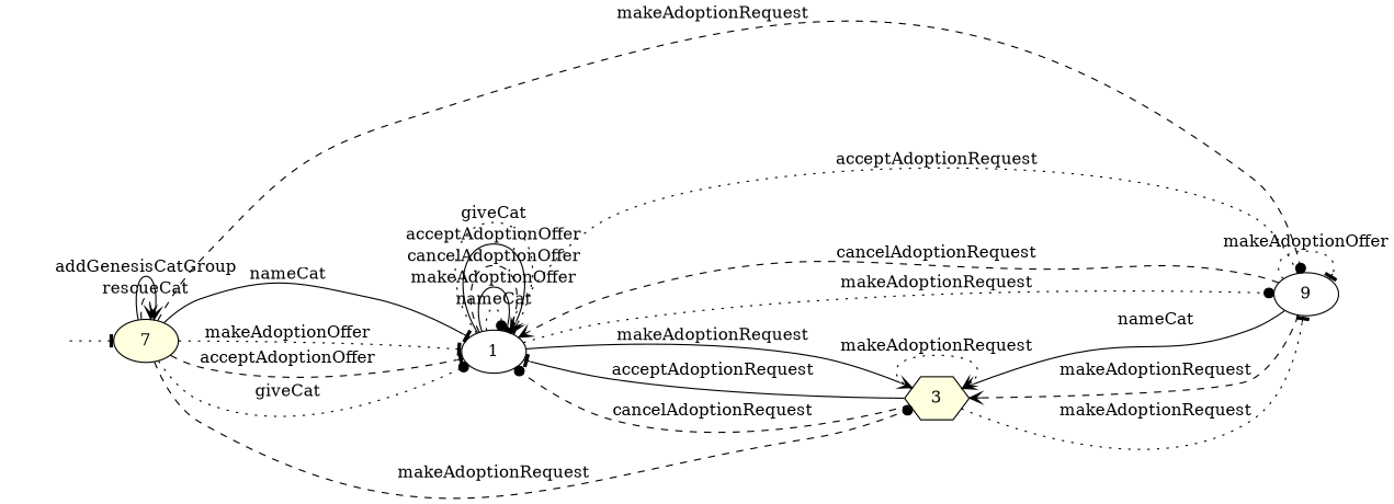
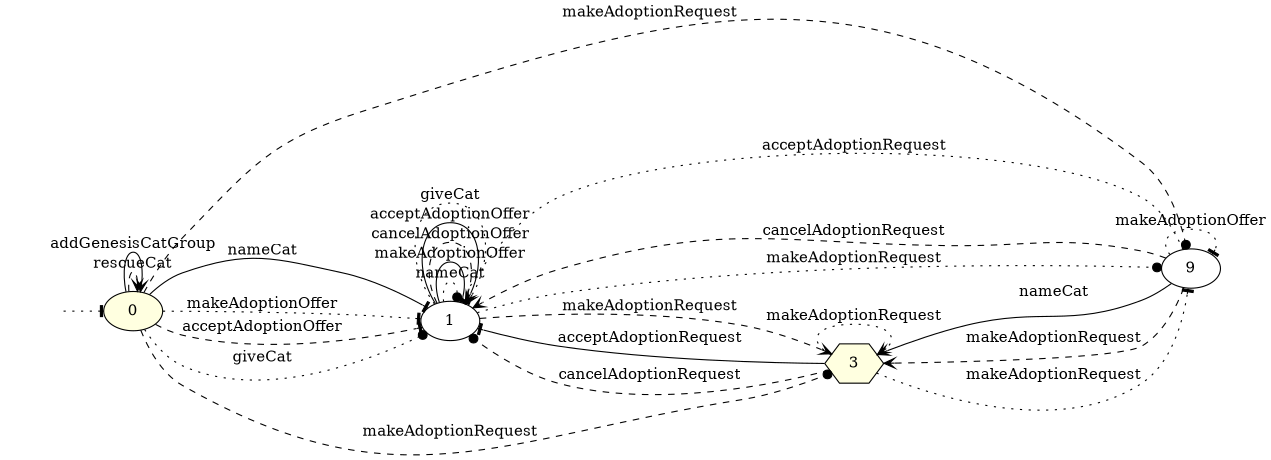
  digraph {
    rankdir=LR
    node [fillcolor=white shape=ellipse style=filled]
    edge [arrowhead=tee style=dotted]
    "" [shape=plaintext]
-   n2 [fillcolor=lightyellow label=7]
+   n2 [fillcolor=lightyellow label=0]
    n3 [label=1]
    n4 [fillcolor=lightyellow label=3 shape=hexagon]
    n5 [label=9]
    "" -> n2
    n2 -> n2 [arrowhead=vee label=rescueCat style=dashed]
    n2 -> n2 [arrowhead=vee label=addGenesisCatGroup style=solid]
    n2 -> n3 [label=nameCat style=solid]
    n2 -> n3 [label=makeAdoptionOffer]
    n2 -> n3 [label=acceptAdoptionOffer style=dashed]
    n2 -> n3 [arrowhead=dot label=giveCat]
    n2 -> n4 [arrowhead=dot label=makeAdoptionRequest style=dashed]
    n2 -> n5 [arrowhead=dot label=makeAdoptionRequest style=dashed]
    n3 -> n3 [arrowhead=dot label=nameCat]
    n3 -> n3 [label=makeAdoptionOffer style=solid]
    n3 -> n3 [label=cancelAdoptionOffer style=dashed]
    n3 -> n3 [arrowhead=vee label=acceptAdoptionOffer style=solid]
    n3 -> n3 [arrowhead=vee label=giveCat]
-   n3 -> n4 [arrowhead=vee label=makeAdoptionRequest style=solid]
+   n3 -> n4 [arrowhead=vee label=makeAdoptionRequest style=dashed]
    n3 -> n5 [arrowhead=dot label=makeAdoptionRequest]
    n4 -> n3 [label=acceptAdoptionRequest style=solid]
    n4 -> n3 [arrowhead=dot label=cancelAdoptionRequest style=dashed]
    n4 -> n4 [arrowhead=vee label=makeAdoptionRequest]
    n4 -> n5 [label=makeAdoptionRequest]
    n5 -> n3 [label=acceptAdoptionRequest]
    n5 -> n3 [arrowhead=vee label=cancelAdoptionRequest style=dashed]
    n5 -> n4 [arrowhead=vee label=nameCat style=solid]
    n5 -> n4 [arrowhead=vee label=makeAdoptionRequest style=dashed]
    n5 -> n5 [label=makeAdoptionOffer]
  }
